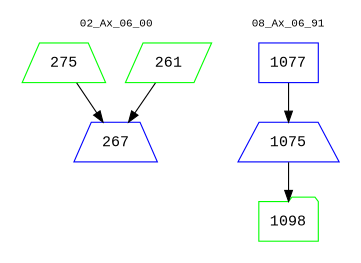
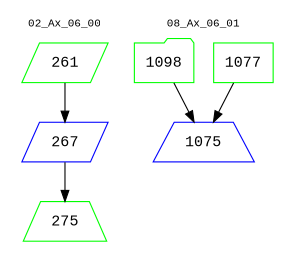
  digraph {
    fontname="Liberation Mono"
    node [color=green fontname="Liberation Mono" shape=parallelogram]
    edge [color=black fontname="Liberation Mono"]
    n1 [label=261]
-   n2 [color=blue label=267 shape=trapezium]
+   n2 [color=blue label=267]
    n3 [label=275 shape=trapezium]
-   n4 [color=blue label=1077 shape=box]
+   n4 [label=1077 shape=box]
    n5 [color=blue label=1075 shape=trapezium]
    n6 [label=1098 shape=folder]
    subgraph cluster_1 {
      color=white
      fontsize=10
      label="02_Ax_06_00"
      n1
      n2
      n3
    }
    subgraph cluster_2 {
      color=white
      fontsize=10
-     label="08_Ax_06_91"
+     label="08_Ax_06_01"
      n4
      n5
      n6
    }
    n1 -> n2
-   n3 -> n2
+   n2 -> n3
    n4 -> n5
-   n5 -> n6
+   n6 -> n5
  }
